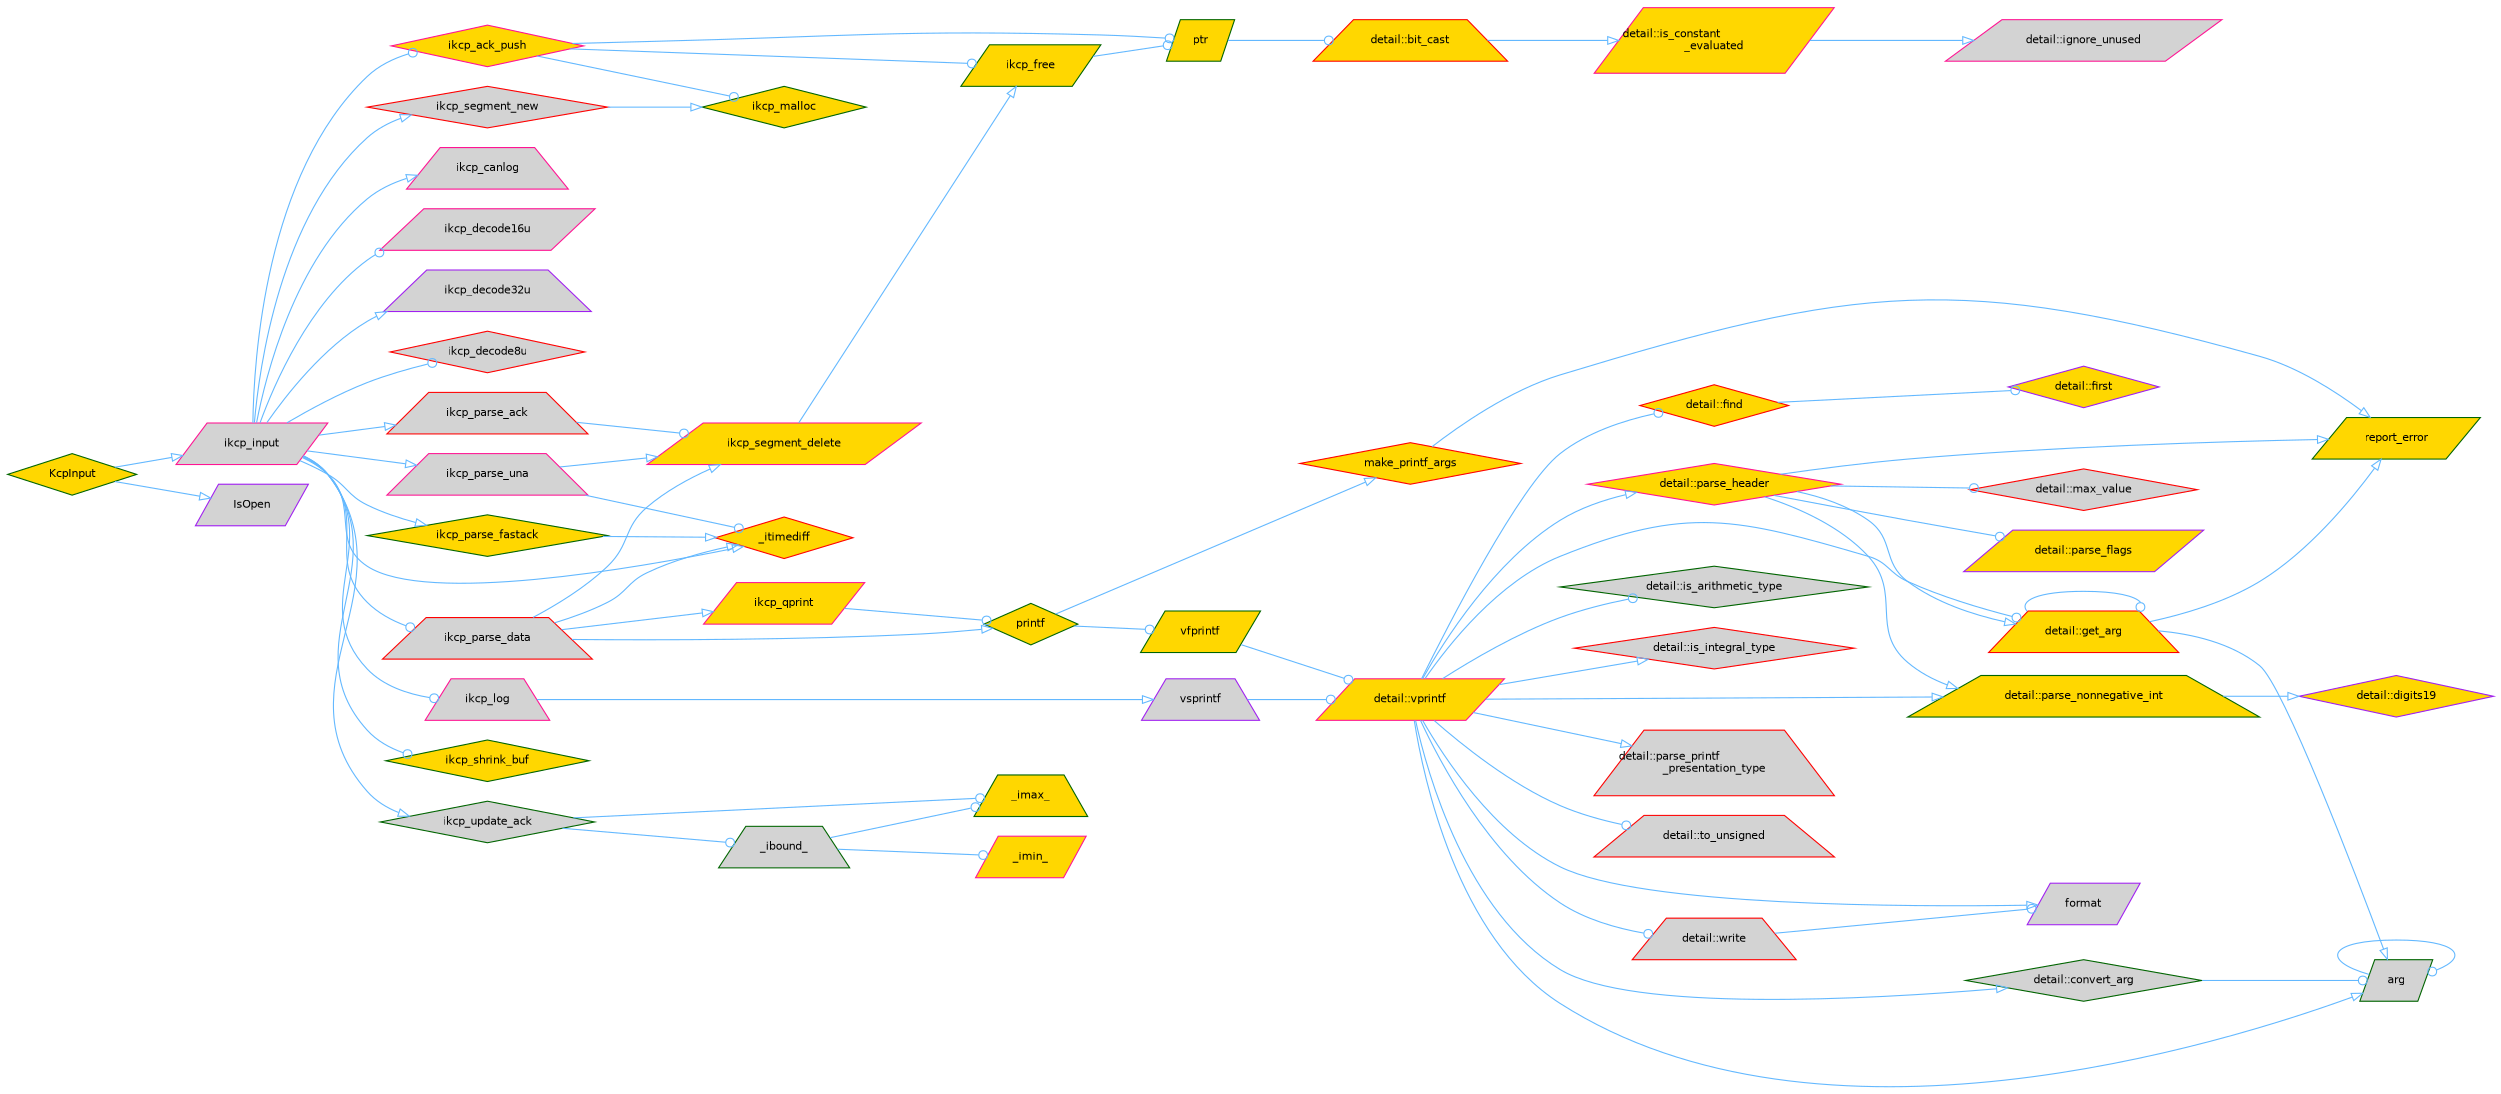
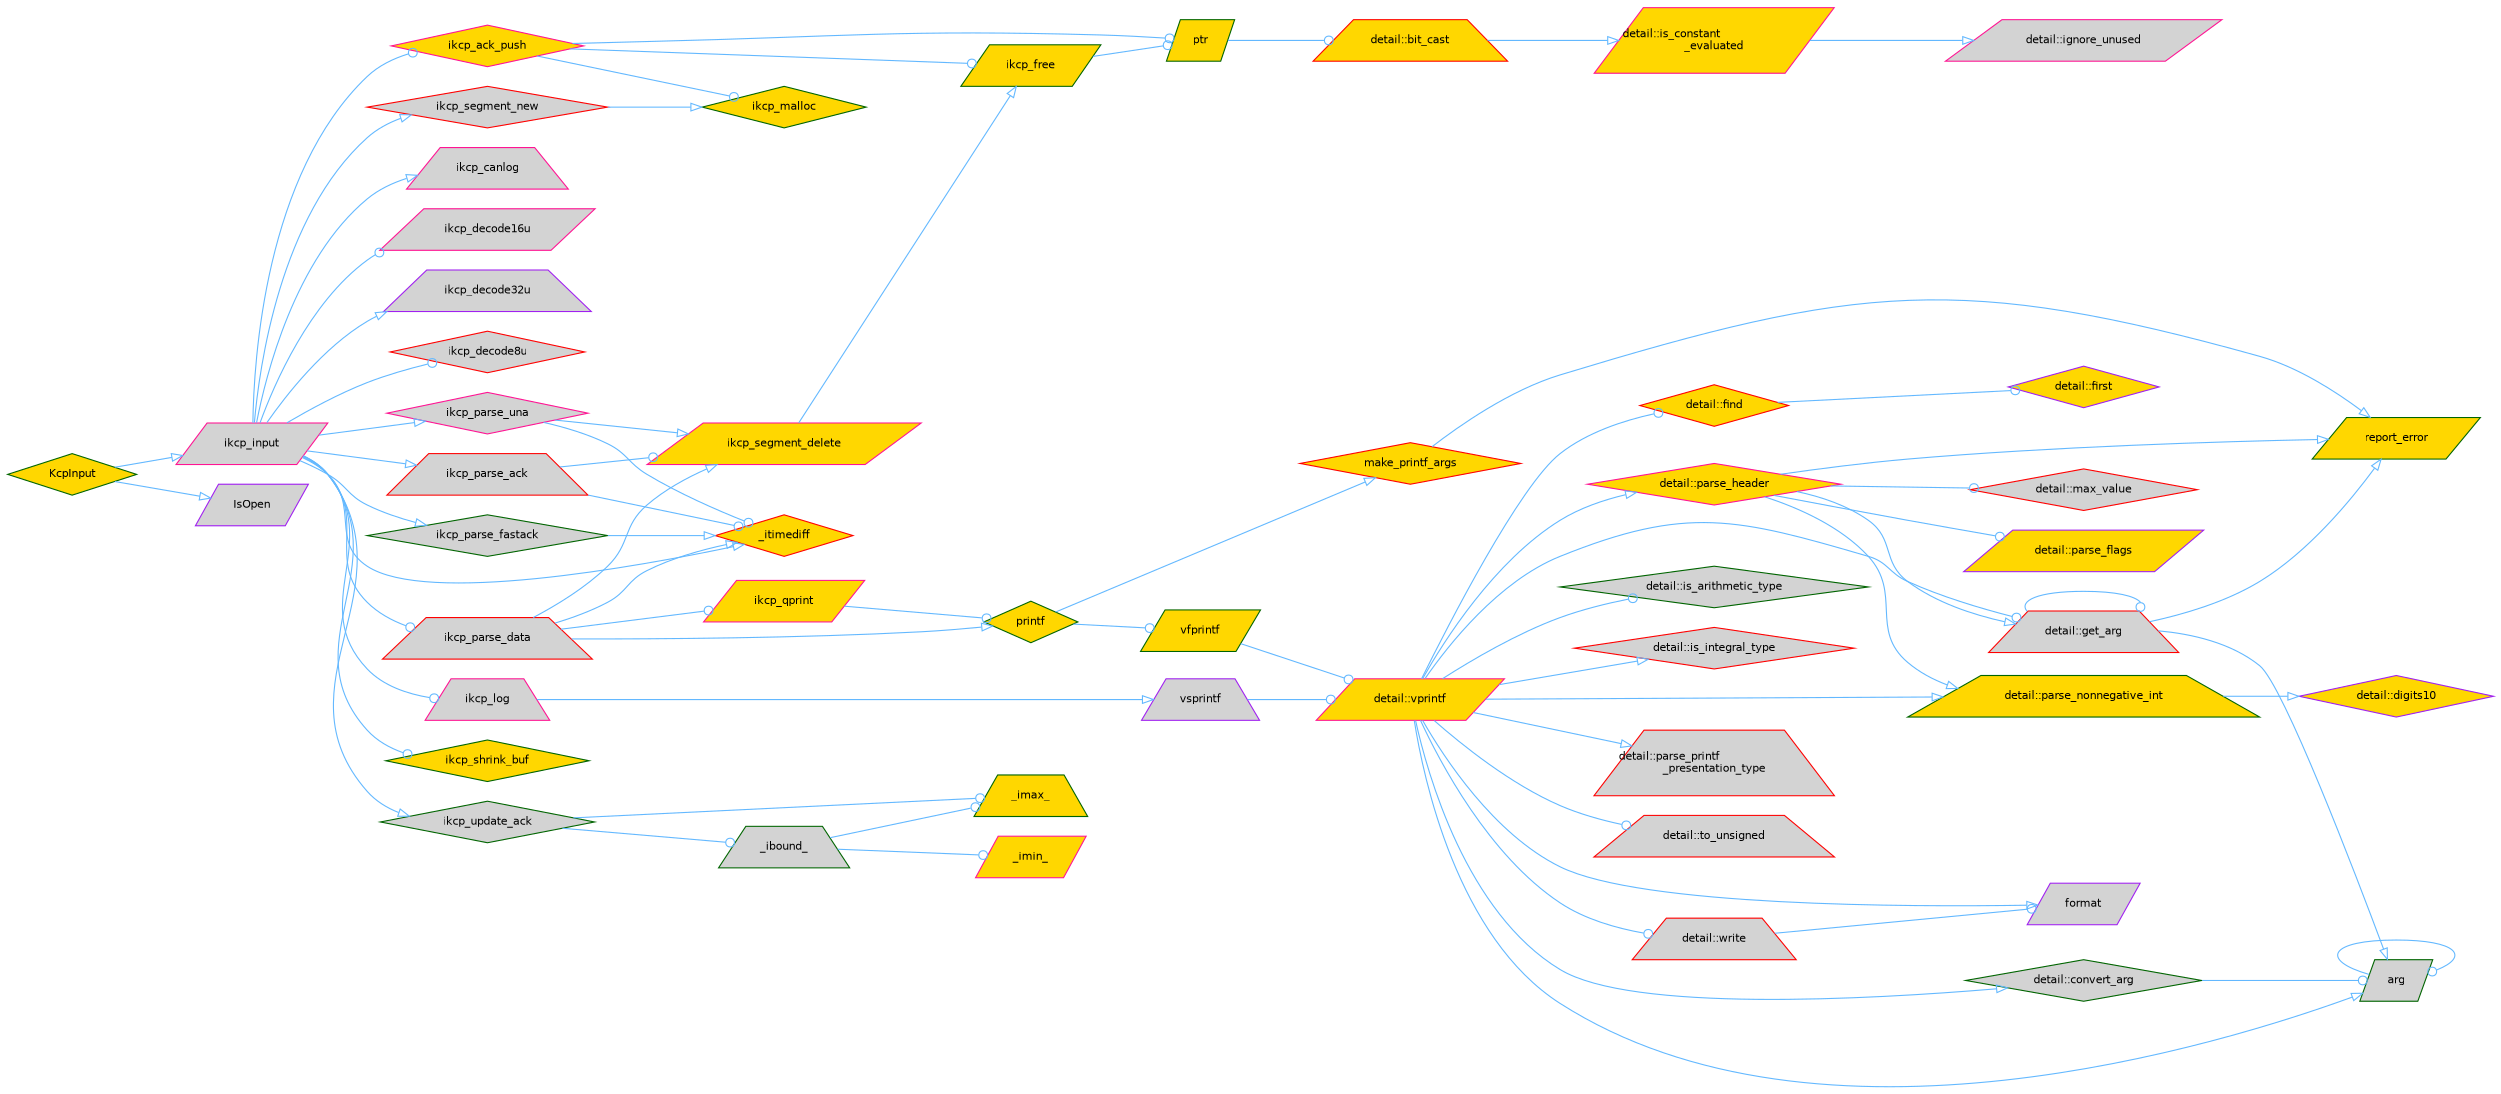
  digraph {
    rankdir=LR
    node [color=darkgreen fillcolor=lightgrey fontname=Helvetica fontsize=10 shape=diamond style=filled]
    edge [arrowhead=onormal color=steelblue1 fontname=Helvetica fontsize=10 labelfontname=Helvetica labelfontsize=10 style=solid]
    n1 [fillcolor=gold fontcolor=black height=0.2 label=KcpInput width=0.4]
    n2 [color=deeppink height=0.2 label=ikcp_input shape=parallelogram width=0.4]
    n3 [color=purple height=0.2 label=IsOpen shape=parallelogram width=0.4]
    n4 [color=red fillcolor=gold height=0.2 label=_itimediff width=0.4]
    n5 [color=deeppink fillcolor=gold height=0.2 label=ikcp_ack_push width=0.4]
    n6 [color=deeppink height=0.2 label=ikcp_canlog shape=trapezium width=0.4]
    n7 [color=deeppink height=0.2 label=ikcp_decode16u shape=parallelogram width=0.4]
    n8 [color=purple height=0.2 label=ikcp_decode32u shape=trapezium width=0.4]
    n9 [color=red height=0.2 label=ikcp_decode8u width=0.4]
    n10 [color=deeppink height=0.2 label=ikcp_log shape=trapezium width=0.4]
    n11 [color=red height=0.2 label=ikcp_parse_ack shape=trapezium width=0.4]
    n12 [color=red height=0.2 label=ikcp_parse_data shape=trapezium width=0.4]
-   n13 [fillcolor=gold height=0.2 label=ikcp_parse_fastack width=0.4]
-   n14 [color=deeppink height=0.2 label=ikcp_parse_una shape=trapezium width=0.4]
+   n13 [height=0.2 label=ikcp_parse_fastack width=0.4]
+   n14 [color=deeppink height=0.2 label=ikcp_parse_una width=0.4]
    n15 [color=red height=0.2 label=ikcp_segment_new width=0.4]
    n16 [fillcolor=gold height=0.2 label=ikcp_shrink_buf width=0.4]
    n17 [height=0.2 label=ikcp_update_ack width=0.4]
    n18 [fillcolor=gold height=0.2 label=ikcp_free shape=parallelogram width=0.4]
    n19 [fillcolor=gold height=0.2 label=ptr shape=parallelogram width=0.4]
    n20 [fillcolor=gold height=0.2 label=ikcp_malloc width=0.4]
    n21 [color=purple height=0.2 label=vsprintf shape=trapezium width=0.4]
    n22 [color=deeppink fillcolor=gold height=0.2 label=ikcp_segment_delete shape=parallelogram width=0.4]
    n23 [color=deeppink fillcolor=gold height=0.2 label=ikcp_qprint shape=parallelogram width=0.4]
    n24 [fillcolor=gold height=0.2 label=printf width=0.4]
    n25 [height=0.2 label=_ibound_ shape=trapezium width=0.4]
    n26 [fillcolor=gold height=0.2 label=_imax_ shape=trapezium width=0.4]
    n27 [color=red fillcolor=gold height=0.2 label="detail::bit_cast" shape=trapezium width=0.4]
    n28 [color=deeppink fillcolor=gold height=0.2 label="detail::is_constant\l_evaluated" shape=parallelogram width=0.4]
    n29 [color=deeppink height=0.2 label="detail::ignore_unused" shape=parallelogram width=0.4]
    n30 [color=deeppink fillcolor=gold height=0.2 label="detail::vprintf" shape=parallelogram width=0.4]
    n31 [height=0.2 label=arg shape=parallelogram width=0.4]
    n32 [height=0.2 label="detail::convert_arg" width=0.4]
    n33 [color=red fillcolor=gold height=0.2 label="detail::find" width=0.4]
    n34 [color=purple height=0.2 label=format shape=parallelogram width=0.4]
-   n35 [color=red fillcolor=gold height=0.2 label="detail::get_arg" shape=trapezium width=0.4]
+   n35 [color=red height=0.2 label="detail::get_arg" shape=trapezium width=0.4]
    n36 [height=0.2 label="detail::is_arithmetic_type" width=0.4]
    n37 [color=red height=0.2 label="detail::is_integral_type" width=0.4]
    n38 [color=deeppink fillcolor=gold height=0.2 label="detail::parse_header" width=0.4]
    n39 [fillcolor=gold height=0.2 label="detail::parse_nonnegative_int" shape=trapezium width=0.4]
    n40 [color=red height=0.2 label="detail::parse_printf\l_presentation_type" shape=trapezium width=0.4]
    n41 [color=red height=0.2 label="detail::to_unsigned" shape=trapezium width=0.4]
    n42 [color=red height=0.2 label="detail::write" shape=trapezium width=0.4]
    n43 [color=purple fillcolor=gold height=0.2 label="detail::first" width=0.4]
    n44 [fillcolor=gold height=0.2 label=report_error shape=parallelogram width=0.4]
    n45 [color=red height=0.2 label="detail::max_value" width=0.4]
    n46 [color=purple fillcolor=gold height=0.2 label="detail::parse_flags" shape=parallelogram width=0.4]
-   n47 [color=purple fillcolor=gold height=0.2 label="detail::digits19" width=0.4]
+   n47 [color=purple fillcolor=gold height=0.2 label="detail::digits10" width=0.4]
    n48 [color=red fillcolor=gold height=0.2 label=make_printf_args width=0.4]
    n49 [fillcolor=gold height=0.2 label=vfprintf shape=parallelogram width=0.4]
    n50 [color=deeppink fillcolor=gold height=0.2 label=_imin_ shape=parallelogram width=0.4]
    n1 -> n2
    n1 -> n3
    n2 -> n4
    n2 -> n5 [arrowhead=odot]
    n2 -> n6
    n2 -> n7 [arrowhead=odot]
    n2 -> n8
    n2 -> n9 [arrowhead=odot]
    n2 -> n10 [arrowhead=odot]
    n2 -> n11
    n2 -> n12 [arrowhead=odot]
    n2 -> n13
    n2 -> n14
    n2 -> n15
    n2 -> n16 [arrowhead=odot]
    n2 -> n17
    n5 -> n18 [arrowhead=odot]
    n5 -> n19 [arrowhead=odot]
    n5 -> n20 [arrowhead=odot]
    n10 -> n21
+   n11 -> n4 [arrowhead=odot]
    n11 -> n22 [arrowhead=odot]
    n12 -> n4
    n12 -> n22
-   n12 -> n23
+   n12 -> n23 [arrowhead=odot]
    n12 -> n24
    n13 -> n4
    n14 -> n4 [arrowhead=odot]
    n14 -> n22
    n15 -> n20
    n17 -> n25 [arrowhead=odot]
    n17 -> n26 [arrowhead=odot]
    n18 -> n19 [arrowhead=odot]
    n19 -> n27 [arrowhead=odot]
    n21 -> n30 [arrowhead=odot]
    n22 -> n18
    n23 -> n24 [arrowhead=odot]
    n24 -> n48
    n24 -> n49 [arrowhead=odot]
    n25 -> n26 [arrowhead=odot]
    n25 -> n50 [arrowhead=odot]
    n27 -> n28
    n28 -> n29
    n30 -> n31
    n30 -> n32
    n30 -> n33 [arrowhead=odot]
    n30 -> n34
    n30 -> n35 [arrowhead=odot]
    n30 -> n36 [arrowhead=odot]
    n30 -> n37
    n30 -> n38
    n30 -> n39
    n30 -> n40
    n30 -> n41 [arrowhead=odot]
    n30 -> n42 [arrowhead=odot]
    n31 -> n31 [arrowhead=odot]
    n32 -> n31 [arrowhead=odot]
    n33 -> n43 [arrowhead=odot]
    n35 -> n31
    n35 -> n35 [arrowhead=odot]
    n35 -> n44
    n38 -> n35
    n38 -> n39
    n38 -> n44
    n38 -> n45 [arrowhead=odot]
    n38 -> n46 [arrowhead=odot]
    n39 -> n47
    n42 -> n34 [arrowhead=odot]
    n48 -> n44
    n49 -> n30 [arrowhead=odot]
  }
